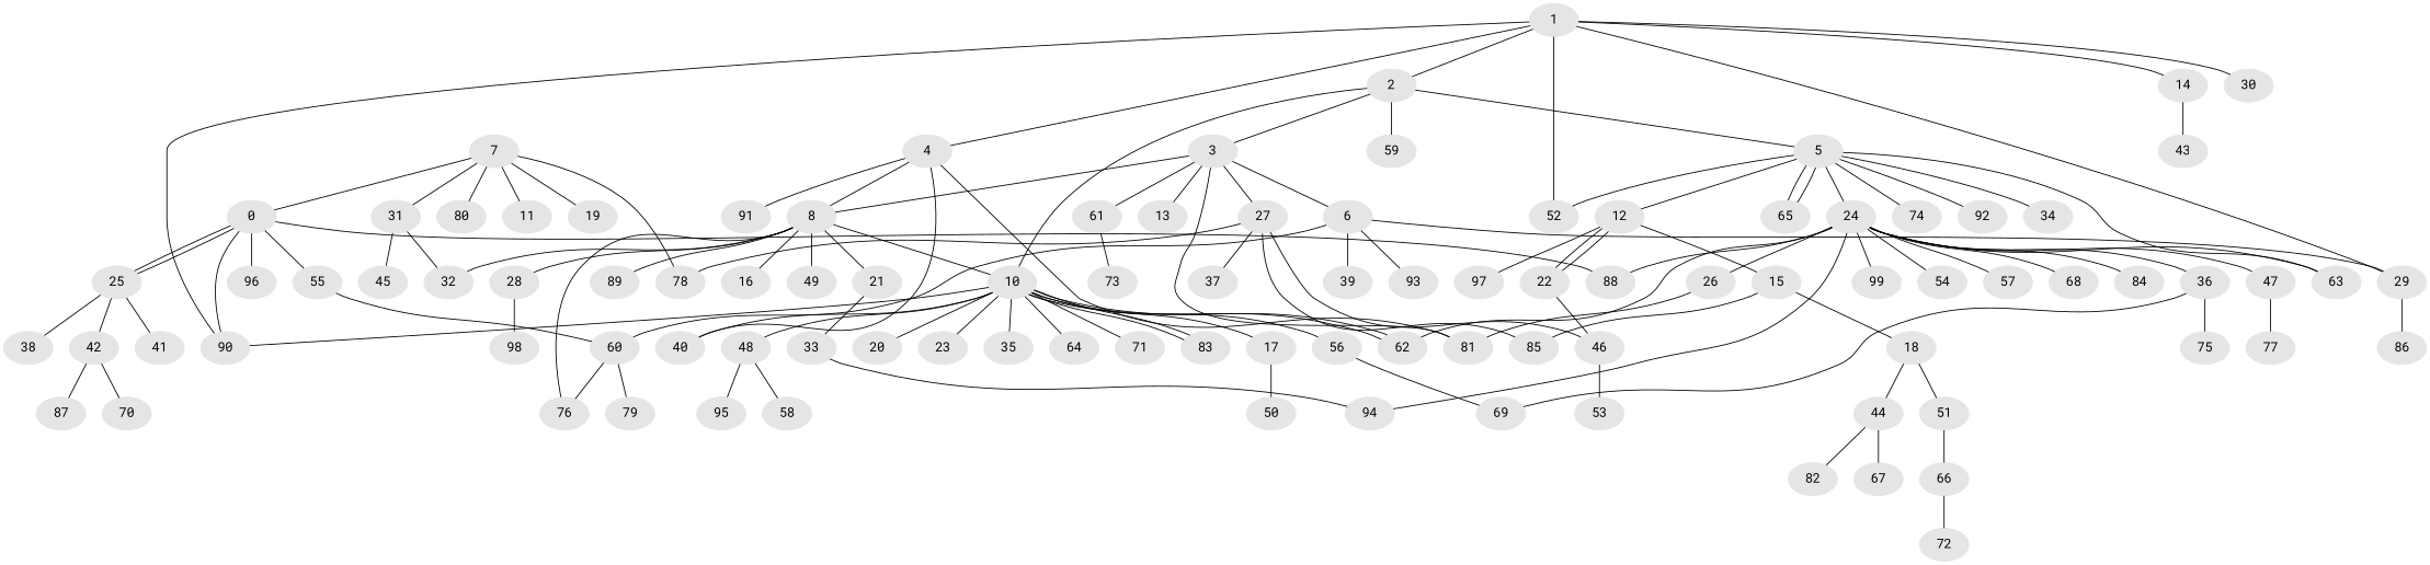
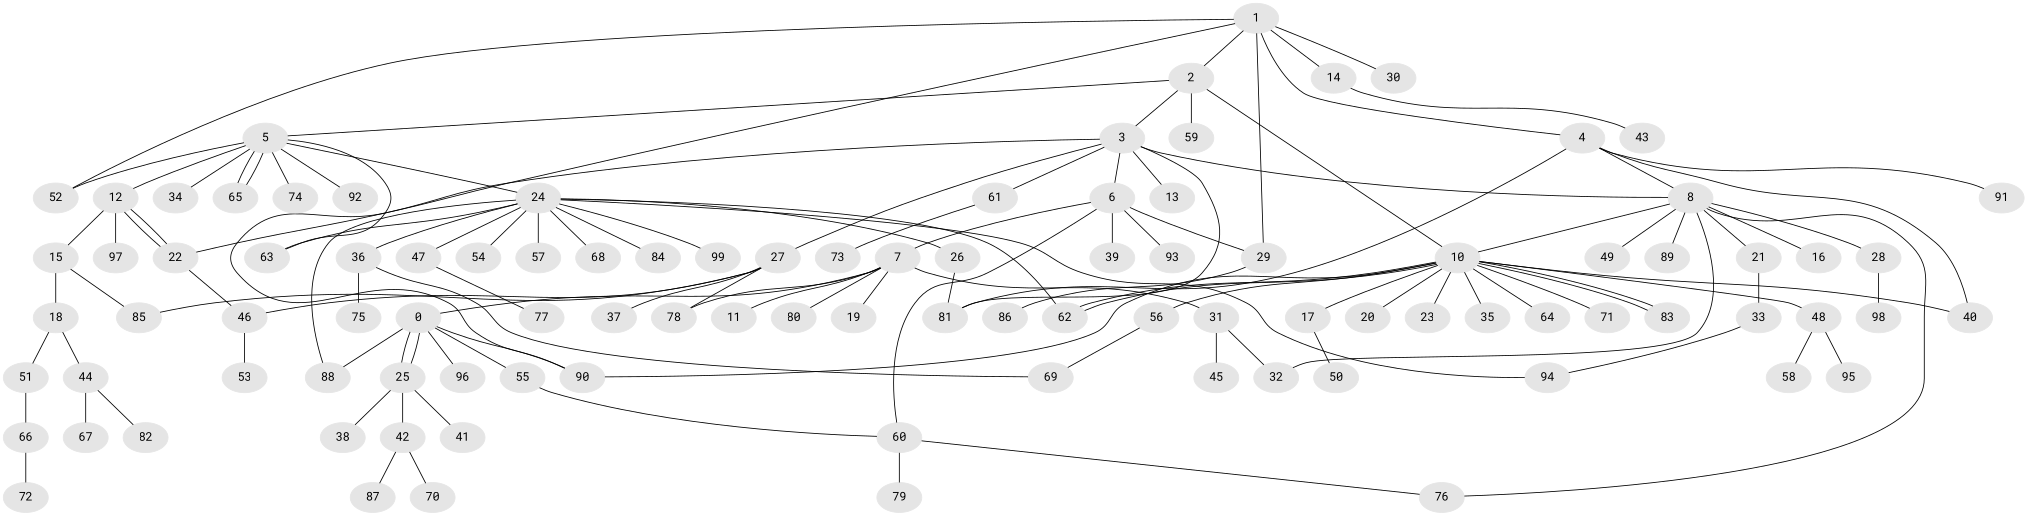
  graph {
    fontname="Roboto Mono"
    node [color=gray90 fontname="Roboto Mono" style=filled]
    edge [fontname="Roboto Mono"]
    1
    2
    4
    14
    29
    30
    52
    90
    3
    5
    10
    59
    8
    81
    40
    91
    43
    86
    6
    13
    22
    27
    61
    12
    24
    34
    63
    65
    74
    92
    17
    20
    23
    35
    48
    56
    62
    64
    71
    83
    7
    39
    60
    93
    16
    21
    28
    32
    49
    76
    89
    46
    78
    85
    37
    73
    15
    97
    88
    26
    36
    47
    54
    57
    68
    84
    94
    99
    n69 [label=0]
    11
    19
    31
    80
    79
    25
    55
    96
    45
    33
    98
    41
    38
    42
    50
    58
    95
    69
    18
    44
    51
    67
    82
    66
    53
    75
    77
    70
    87
    72
    1 -- 2
    1 -- 4
    1 -- 14
    1 -- 29
    1 -- 30
    1 -- 52
    1 -- 90
    2 -- 3
    2 -- 5
    2 -- 10
    2 -- 59
    4 -- 8
    4 -- 81
    4 -- 40
    4 -- 91
    14 -- 43
    29 -- 86
    3 -- 8
    3 -- 81
    3 -- 6
    3 -- 13
+   3 -- 22
    3 -- 27
    3 -- 61
    5 -- 52
    5 -- 12
    5 -- 24
    5 -- 34
    5 -- 63
    5 -- 65
    5 -- 65
    5 -- 74
    5 -- 92
    10 -- 90
    10 -- 40
    10 -- 17
    10 -- 20
    10 -- 23
    10 -- 35
    10 -- 48
    10 -- 56
    10 -- 62
    10 -- 62
    10 -- 64
    10 -- 71
    10 -- 83
    10 -- 83
    8 -- 10
    8 -- 16
    8 -- 21
    8 -- 28
    8 -- 32
    8 -- 49
    8 -- 76
    8 -- 89
    6 -- 29
+   6 -- 7
    6 -- 39
    6 -- 60
    6 -- 93
    22 -- 46
    27 -- 46
    27 -- 78
    27 -- 85
    27 -- 37
    61 -- 73
    12 -- 22
    12 -- 22
    12 -- 15
    12 -- 97
    24 -- 63
    24 -- 62
    24 -- 88
    24 -- 26
    24 -- 36
    24 -- 47
    24 -- 54
    24 -- 57
    24 -- 68
    24 -- 84
    24 -- 94
    24 -- 99
    17 -- 50
    48 -- 58
    48 -- 95
    56 -- 69
    7 -- 78
    7 -- n69
    7 -- 11
    7 -- 19
    7 -- 31
    7 -- 80
    60 -- 76
    60 -- 79
    21 -- 33
    28 -- 98
    46 -- 53
    15 -- 85
    15 -- 18
    26 -- 81
    36 -- 69
    36 -- 75
    47 -- 77
    n69 -- 90
    n69 -- 88
    n69 -- 25
    n69 -- 25
    n69 -- 55
    n69 -- 96
    31 -- 32
    31 -- 45
    25 -- 41
    25 -- 38
    25 -- 42
    55 -- 60
    33 -- 94
    42 -- 70
    42 -- 87
    18 -- 44
    18 -- 51
    44 -- 67
    44 -- 82
    51 -- 66
    66 -- 72
  }
